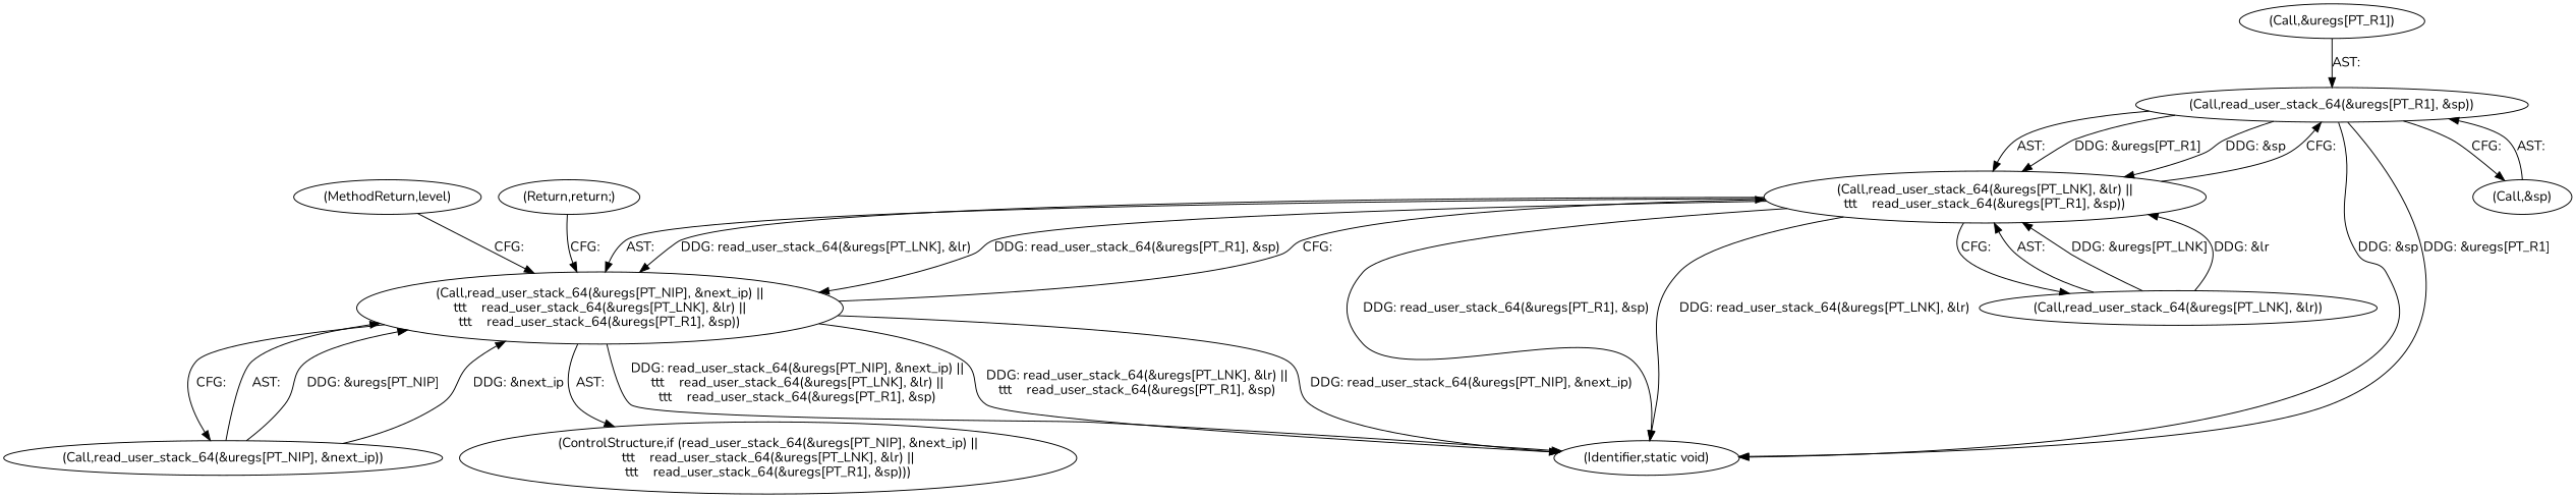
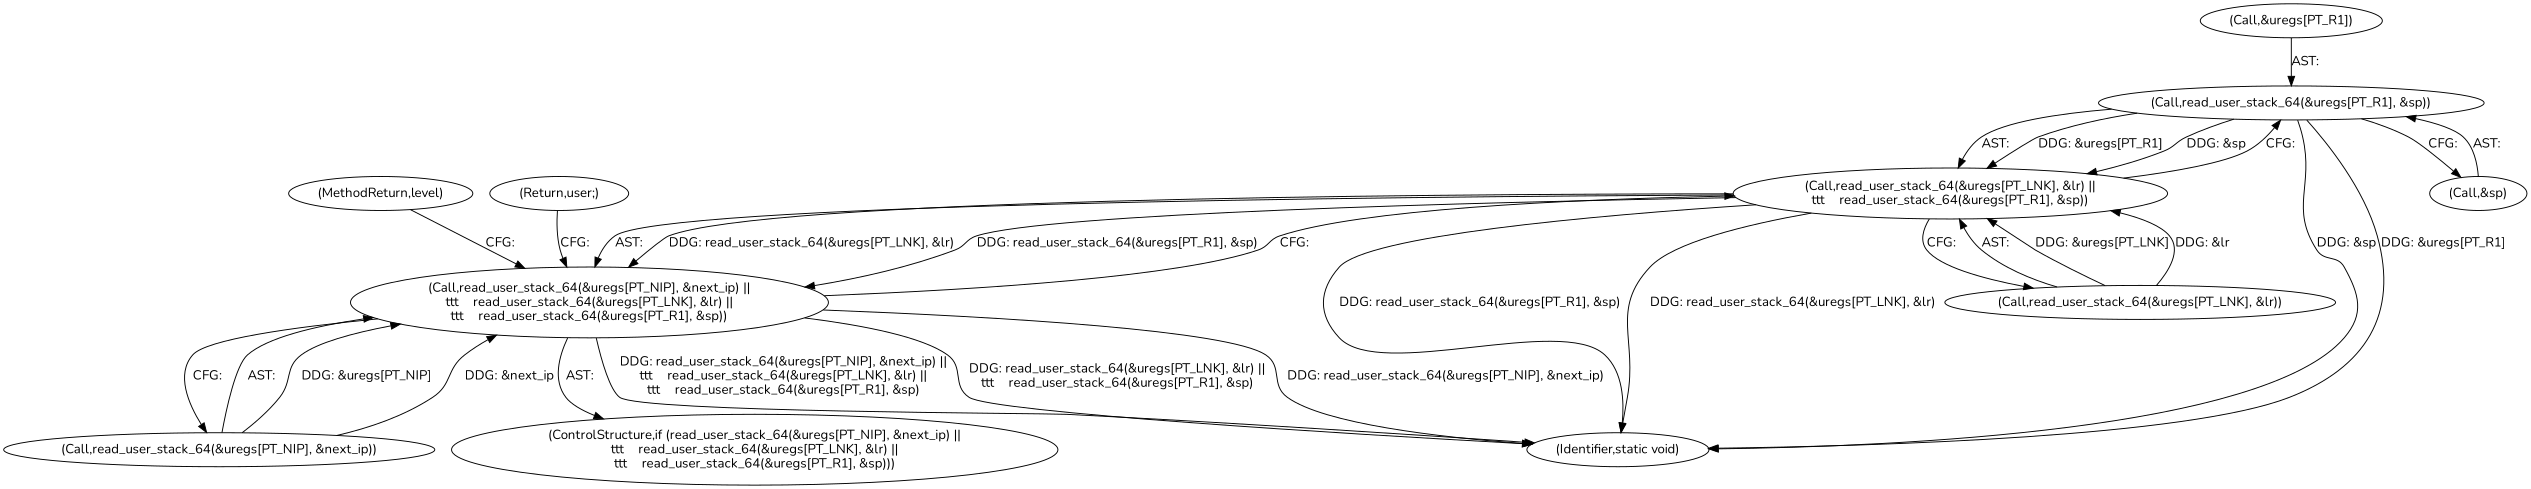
  digraph {
    fontname=Nunito
    node [fontname=Nunito]
    edge [fontname=Nunito]
    n1 [label="(Call,read_user_stack_64(&uregs[PT_R1], &sp))"]
    n2 [label="(Call,read_user_stack_64(&uregs[PT_LNK], &lr) ||\n\t\t\t    read_user_stack_64(&uregs[PT_R1], &sp))"]
    n3 [label="(Identifier,static void)"]
    n4 [label="(Call,&sp)"]
    n5 [label="(Call,read_user_stack_64(&uregs[PT_NIP], &next_ip) ||\n\t\t\t    read_user_stack_64(&uregs[PT_LNK], &lr) ||\n\t\t\t    read_user_stack_64(&uregs[PT_R1], &sp))"]
    n6 [label="(Call,read_user_stack_64(&uregs[PT_LNK], &lr))"]
    n7 [label="(Call,read_user_stack_64(&uregs[PT_NIP], &next_ip))"]
    n8 [label="(ControlStructure,if (read_user_stack_64(&uregs[PT_NIP], &next_ip) ||\n\t\t\t    read_user_stack_64(&uregs[PT_LNK], &lr) ||\n\t\t\t    read_user_stack_64(&uregs[PT_R1], &sp)))"]
    n9 [label="(MethodReturn,level)"]
-   n10 [label="(Return,return;)"]
+   n10 [label="(Return,user;)"]
    n11 [label="(Call,&uregs[PT_R1])"]
    n1 -> n2 [label="AST: "]
    n1 -> n2 [label="DDG: &uregs[PT_R1]"]
    n1 -> n2 [label="DDG: &sp"]
    n1 -> n3 [label="DDG: &sp"]
    n1 -> n3 [label="DDG: &uregs[PT_R1]"]
    n1 -> n4 [label="CFG: "]
    n2 -> n1 [label="CFG: "]
    n2 -> n3 [label="DDG: read_user_stack_64(&uregs[PT_R1], &sp)"]
    n2 -> n3 [label="DDG: read_user_stack_64(&uregs[PT_LNK], &lr)"]
    n2 -> n5 [label="AST: "]
    n2 -> n5 [label="DDG: read_user_stack_64(&uregs[PT_LNK], &lr)"]
    n2 -> n5 [label="DDG: read_user_stack_64(&uregs[PT_R1], &sp)"]
    n2 -> n6 [label="CFG: "]
    n4 -> n1 [label="AST: "]
    n5 -> n2 [label="CFG: "]
    n5 -> n3 [label="DDG: read_user_stack_64(&uregs[PT_NIP], &next_ip) ||\n\t\t\t    read_user_stack_64(&uregs[PT_LNK], &lr) ||\n\t\t\t    read_user_stack_64(&uregs[PT_R1], &sp)"]
    n5 -> n3 [label="DDG: read_user_stack_64(&uregs[PT_LNK], &lr) ||\n\t\t\t    read_user_stack_64(&uregs[PT_R1], &sp)"]
    n5 -> n3 [label="DDG: read_user_stack_64(&uregs[PT_NIP], &next_ip)"]
    n5 -> n7 [label="CFG: "]
    n5 -> n8 [label="AST: "]
    n6 -> n2 [label="AST: "]
    n6 -> n2 [label="DDG: &uregs[PT_LNK]"]
    n6 -> n2 [label="DDG: &lr"]
    n7 -> n5 [label="AST: "]
    n7 -> n5 [label="DDG: &uregs[PT_NIP]"]
    n7 -> n5 [label="DDG: &next_ip"]
    n9 -> n5 [label="CFG: "]
    n10 -> n5 [label="CFG: "]
    n11 -> n1 [label="AST: "]
  }
